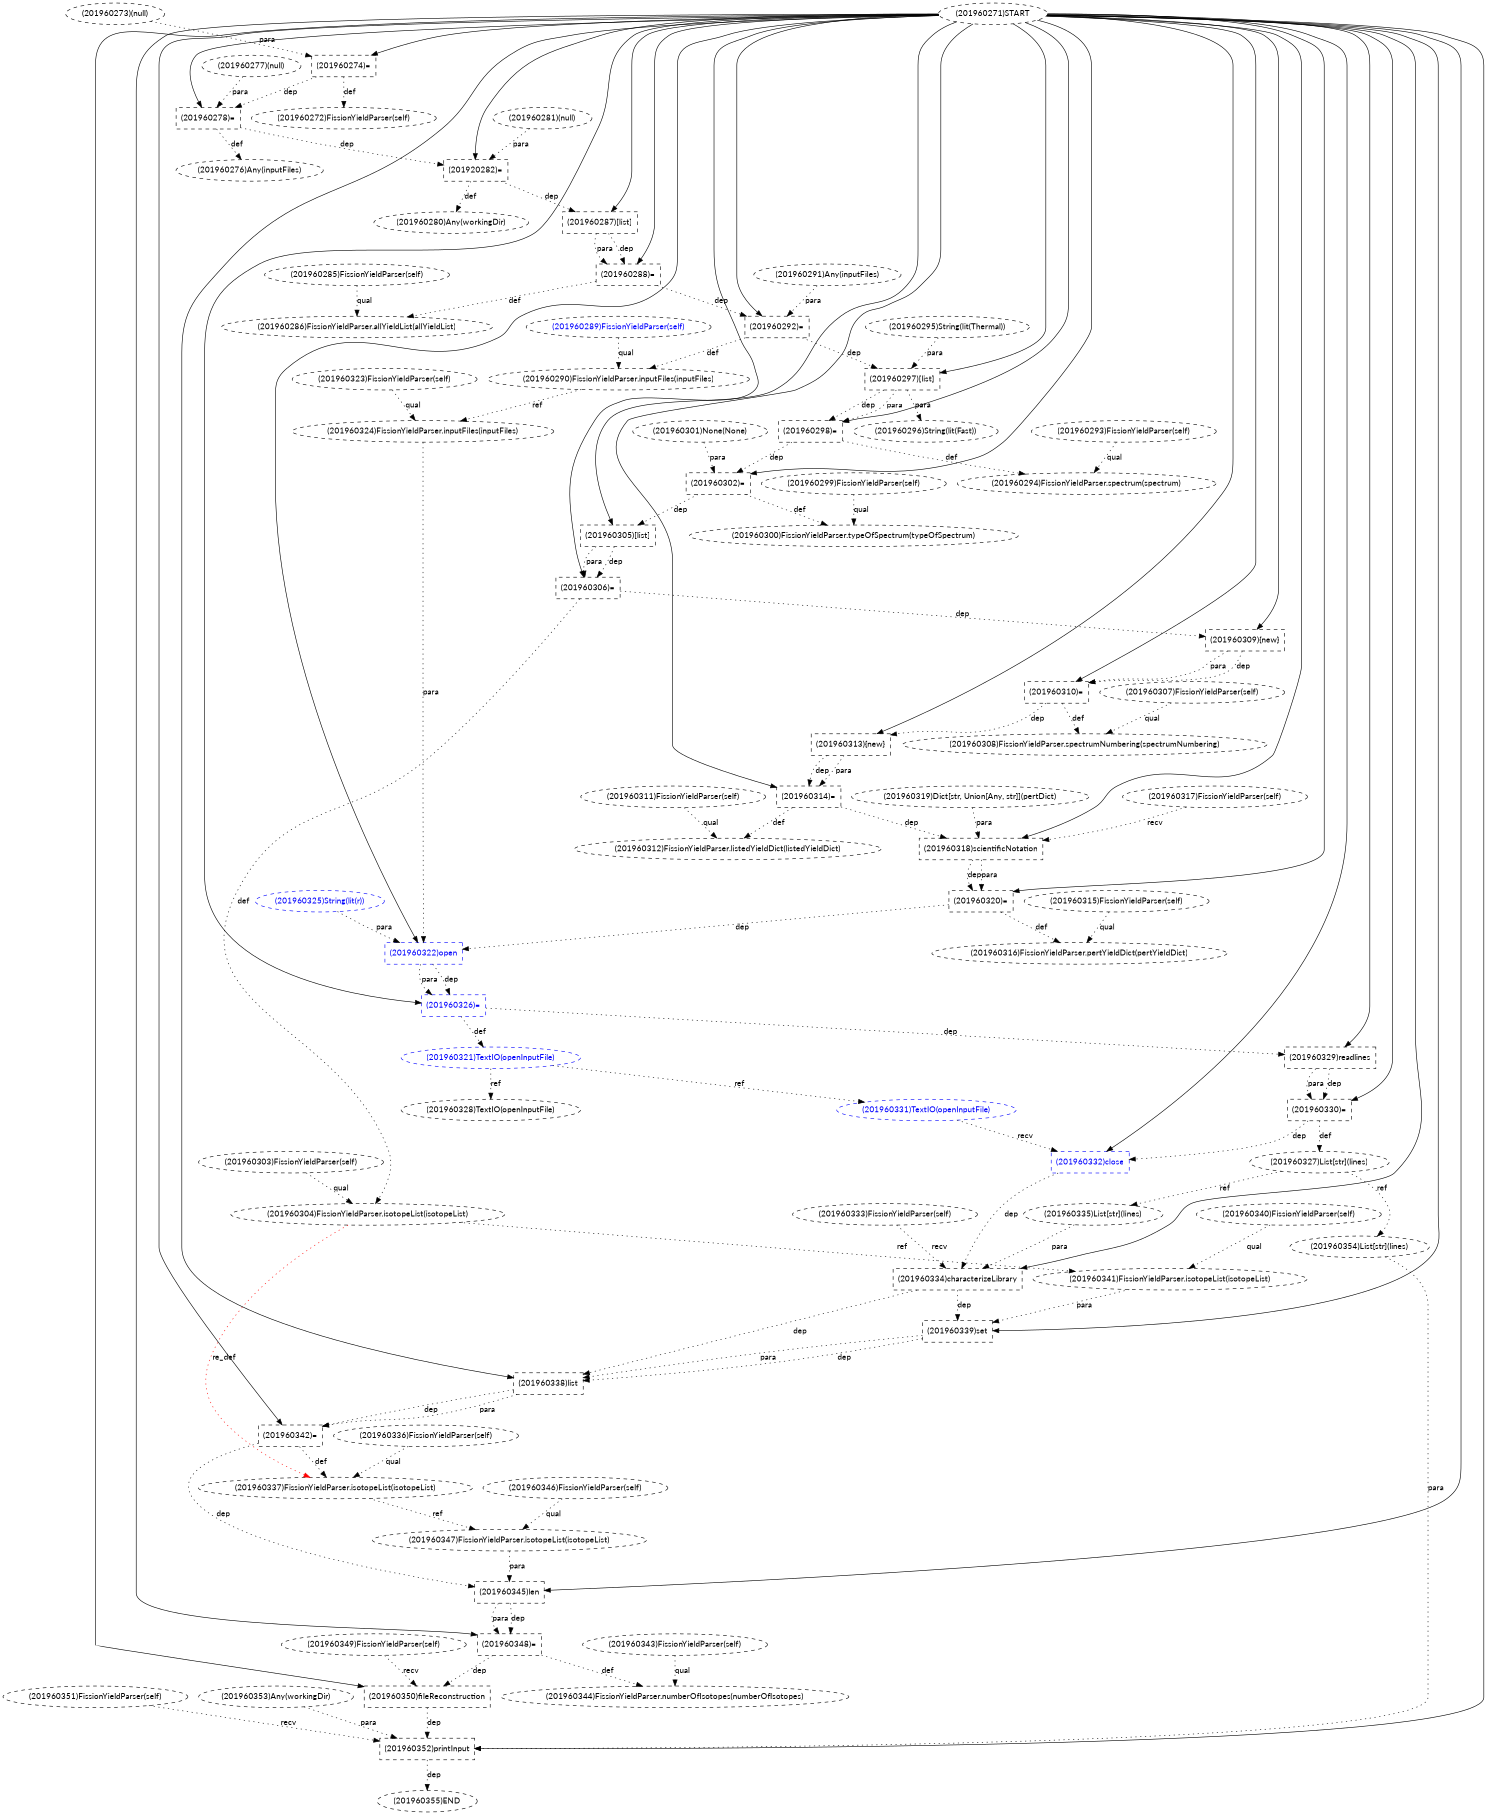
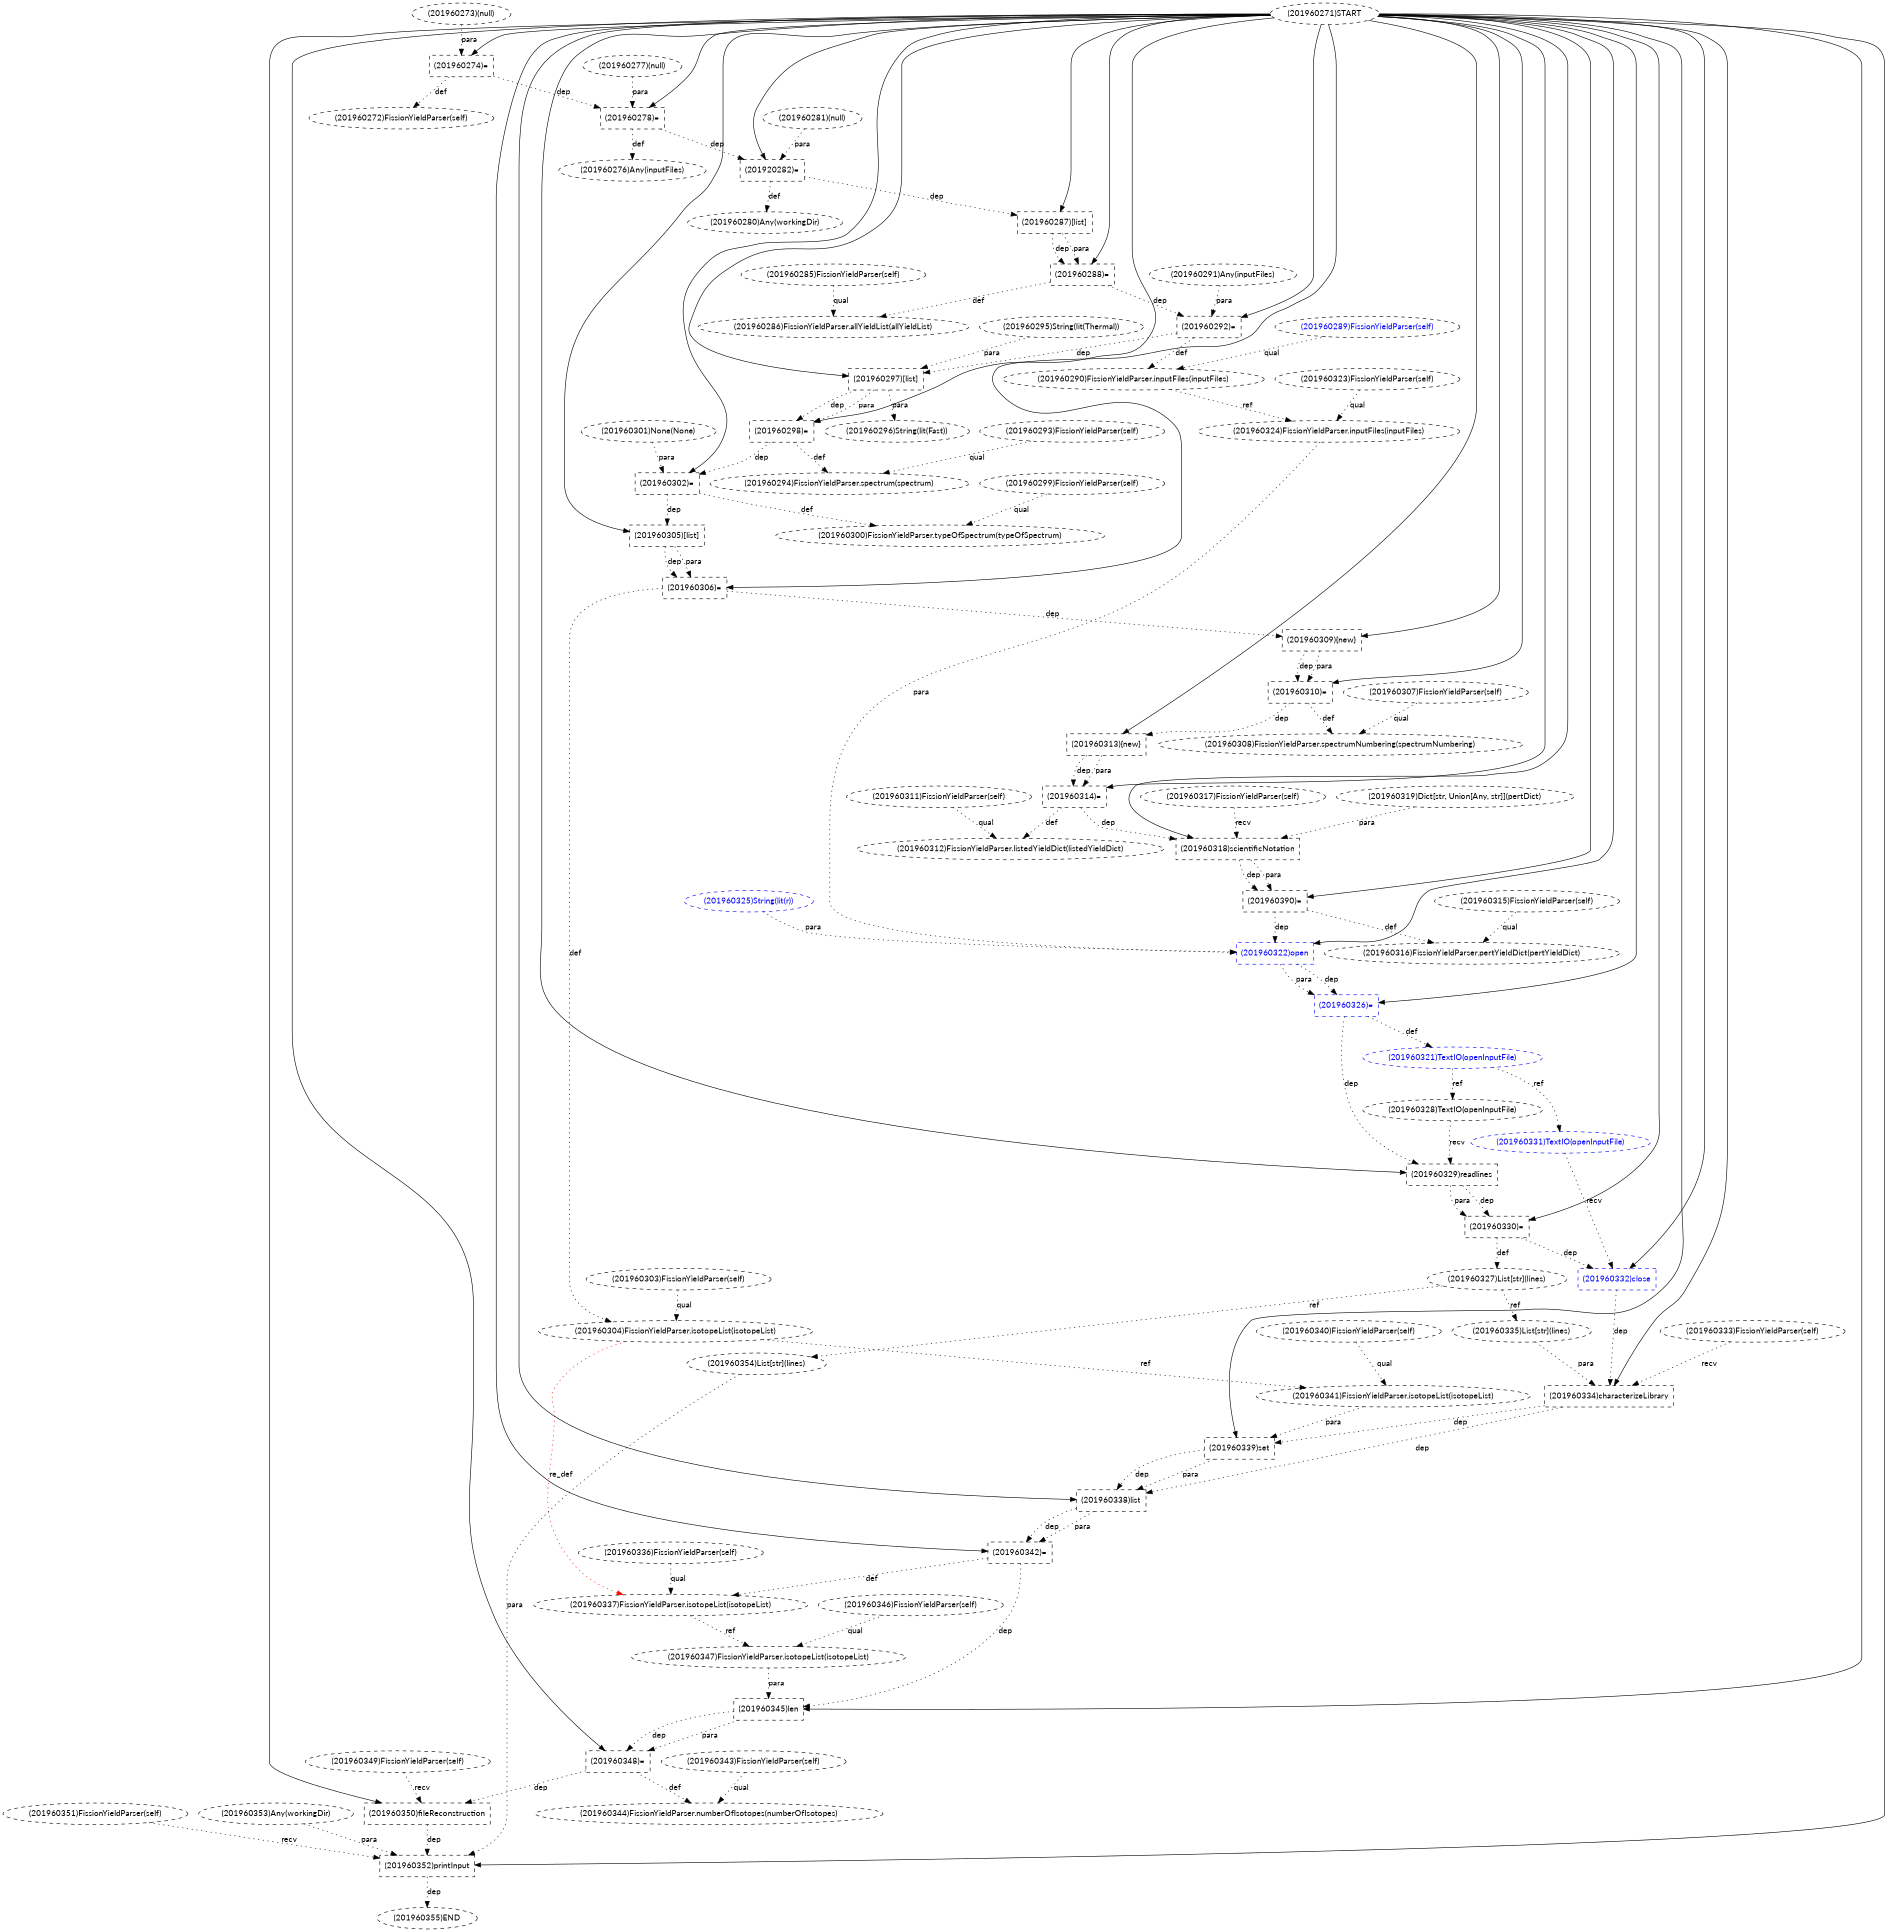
  digraph {
    fontname=Lato
    node [fontname=Lato shape=ellipse style=dashed]
    edge [fontname=Lato style=dotted]
    n1 [label="(201960272)FissionYieldParser(self)"]
    n2 [label="(201960286)FissionYieldParser.allYieldList(allYieldList)"]
    n3 [label="(201960306)=" shape=box]
    n4 [label="(201960304)FissionYieldParser.isotopeList(isotopeList)"]
    n5 [label="(201960309){new}" shape=box]
    n6 [label="(201960337)FissionYieldParser.isotopeList(isotopeList)"]
    n7 [label="(201960341)FissionYieldParser.isotopeList(isotopeList)"]
    n8 [label="(201960310)=" shape=box]
    n9 [label="(201960303)FissionYieldParser(self)"]
    n10 [color=blue fontcolor=blue label="(201960325)String(lit(r))"]
    n11 [color=blue fontcolor=blue label="(201960322)open" shape=box]
    n12 [color=blue fontcolor=blue label="(201960326)=" shape=box]
    n13 [label="(201960351)FissionYieldParser(self)"]
    n14 [label="(201960352)printInput" shape=box]
    n15 [label="(201960355)END" shape=""]
    n16 [label="(201960300)FissionYieldParser.typeOfSpectrum(typeOfSpectrum)"]
    n17 [label="(201960353)Any(workingDir)"]
    n18 [label="(201960313){new}" shape=box]
    n19 [label="(201960308)FissionYieldParser.spectrumNumbering(spectrumNumbering)"]
    n20 [label="(201960314)=" shape=box]
    n21 [label="(201960347)FissionYieldParser.isotopeList(isotopeList)"]
    n22 [label="(201960345)len" shape=box]
    n23 [label="(201960350)fileReconstruction" shape=box]
    n24 [label="(201960301)None(None)"]
    n25 [label="(201960302)=" shape=box]
    n26 [label="(201960305)[list]" shape=box]
    n27 [label="(201960340)FissionYieldParser(self)"]
    n28 [label="(201960339)set" shape=box]
    n29 [label="(201960354)List[str](lines)"]
    n30 [label="(201960280)Any(workingDir)"]
    n31 [label="(201960317)FissionYieldParser(self)"]
    n32 [label="(201960318)scientificNotation" shape=box]
-   n33 [label="(201960320)=" shape=box]
+   n33 [label="(201960390)=" shape=box]
    n34 [label="(201960311)FissionYieldParser(self)"]
    n35 [label="(201960312)FissionYieldParser.listedYieldDict(listedYieldDict)"]
    n36 [label="(201960323)FissionYieldParser(self)"]
    n37 [label="(201960324)FissionYieldParser.inputFiles(inputFiles)"]
    n38 [label="(201960290)FissionYieldParser.inputFiles(inputFiles)"]
    n39 [color=blue fontcolor=blue label="(201960331)TextIO(openInputFile)"]
    n40 [color=blue fontcolor=blue label="(201960332)close" shape=box]
    n41 [label="(201960334)characterizeLibrary" shape=box]
    n42 [fontcolor=blue label="(201960289)FissionYieldParser(self)"]
    n43 [label="(201960274)=" shape=box]
    n44 [label="(201960278)=" shape=box]
    n45 [label="(201960276)Any(inputFiles)"]
    n46 [label="(201920282)=" shape=box]
    n47 [label="(201960292)=" shape=box]
    n48 [label="(201960297)[list]" shape=box]
    n49 [label="(201960296)String(lit(Fast))"]
    n50 [label="(201960298)=" shape=box]
    n51 [label="(201960295)String(lit(Thermal))"]
    n52 [label="(201960348)=" shape=box]
    n53 [label="(201960319)Dict[str, Union[Any, str]](pertDict)"]
    n54 [label="(201960315)FissionYieldParser(self)"]
    n55 [label="(201960316)FissionYieldParser.pertYieldDict(pertYieldDict)"]
    n56 [label="(201960335)List[str](lines)"]
    n57 [label="(201960338)list" shape=box]
    n58 [label="(201960273)(null)"]
    n59 [label="(201960329)readlines" shape=box]
    n60 [color=blue fontcolor=blue label="(201960321)TextIO(openInputFile)"]
    n61 [label="(201960346)FissionYieldParser(self)"]
    n62 [label="(201960288)=" shape=box]
    n63 [label="(201960293)FissionYieldParser(self)"]
    n64 [label="(201960294)FissionYieldParser.spectrum(spectrum)"]
    n65 [label="(201960299)FissionYieldParser(self)"]
    n66 [label="(201960349)FissionYieldParser(self)"]
    n67 [label="(201960291)Any(inputFiles)"]
    n68 [label="(201960328)TextIO(openInputFile)"]
    n69 [label="(201960330)=" shape=box]
    n70 [label="(201960344)FissionYieldParser.numberOfIsotopes(numberOfIsotopes)"]
    n71 [label="(201960327)List[str](lines)"]
    n72 [label="(201960307)FissionYieldParser(self)"]
    n73 [label="(201960342)=" shape=box]
    n74 [label="(201960343)FissionYieldParser(self)"]
    n75 [label="(201960285)FissionYieldParser(self)"]
    n76 [label="(201960333)FissionYieldParser(self)"]
    n77 [label="(201960277)(null)"]
    n78 [label="(201960287)[list]" shape=box]
    n79 [label="(201960336)FissionYieldParser(self)"]
    n80 [label="(201960271)START" shape=""]
    n81 [label="(201960281)(null)"]
    n3 -> n4 [label=def]
    n3 -> n5 [label=dep]
    n4 -> n6 [color=red label=re_def]
    n4 -> n7 [label=ref]
    n5 -> n8 [label=dep]
    n5 -> n8 [label=para]
    n6 -> n21 [label=ref]
    n7 -> n28 [label=para]
    n8 -> n18 [label=dep]
    n8 -> n19 [label=def]
    n9 -> n4 [label=qual]
    n10 -> n11 [label=para]
    n11 -> n12 [label=dep]
    n11 -> n12 [label=para]
    n12 -> n59 [label=dep]
    n12 -> n60 [label=def]
    n13 -> n14 [label=recv]
    n14 -> n15 [label=dep]
    n17 -> n14 [label=para]
    n18 -> n20 [label=dep]
    n18 -> n20 [label=para]
    n20 -> n32 [label=dep]
    n20 -> n35 [label=def]
    n21 -> n22 [label=para]
    n22 -> n52 [label=dep]
    n22 -> n52 [label=para]
    n23 -> n14 [label=dep]
    n24 -> n25 [label=para]
    n25 -> n16 [label=def]
    n25 -> n26 [label=dep]
    n26 -> n3 [label=dep]
    n26 -> n3 [label=para]
    n27 -> n7 [label=qual]
    n28 -> n57 [label=dep]
    n28 -> n57 [label=para]
    n29 -> n14 [label=para]
    n31 -> n32 [label=recv]
    n32 -> n33 [label=dep]
    n32 -> n33 [label=para]
    n33 -> n11 [label=dep]
    n33 -> n55 [label=def]
    n34 -> n35 [label=qual]
    n36 -> n37 [label=qual]
    n37 -> n11 [label=para]
    n38 -> n37 [label=ref]
    n39 -> n40 [label=recv]
    n40 -> n41 [label=dep]
    n41 -> n28 [label=dep]
    n41 -> n57 [label=dep]
    n42 -> n38 [label=qual]
    n43 -> n1 [label=def]
    n43 -> n44 [label=dep]
    n44 -> n45 [label=def]
    n44 -> n46 [label=dep]
    n46 -> n30 [label=def]
    n46 -> n78 [label=dep]
    n47 -> n38 [label=def]
    n47 -> n48 [label=dep]
    n48 -> n49 [label=para]
    n48 -> n50 [label=dep]
    n48 -> n50 [label=para]
    n50 -> n25 [label=dep]
    n50 -> n64 [label=def]
    n51 -> n48 [label=para]
    n52 -> n23 [label=dep]
    n52 -> n70 [label=def]
    n53 -> n32 [label=para]
    n54 -> n55 [label=qual]
    n56 -> n41 [label=para]
    n57 -> n73 [label=dep]
    n57 -> n73 [label=para]
    n58 -> n43 [label=para]
    n59 -> n69 [label=dep]
    n59 -> n69 [label=para]
    n60 -> n39 [label=ref]
    n60 -> n68 [label=ref]
    n61 -> n21 [label=qual]
    n62 -> n2 [label=def]
    n62 -> n47 [label=dep]
    n63 -> n64 [label=qual]
    n65 -> n16 [label=qual]
    n66 -> n23 [label=recv]
    n67 -> n47 [label=para]
+   n68 -> n59 [label=recv]
    n69 -> n40 [label=dep]
    n69 -> n71 [label=def]
    n71 -> n29 [label=ref]
    n71 -> n56 [label=ref]
    n72 -> n19 [label=qual]
    n73 -> n6 [label=def]
    n73 -> n22 [label=dep]
    n74 -> n70 [label=qual]
    n75 -> n2 [label=qual]
    n76 -> n41 [label=recv]
    n77 -> n44 [label=para]
    n78 -> n62 [label=dep]
    n78 -> n62 [label=para]
    n79 -> n6 [label=qual]
    n80 -> n3 [style=solid]
    n80 -> n5 [style=solid]
    n80 -> n8 [style=solid]
    n80 -> n11 [style=solid]
    n80 -> n12 [style=solid]
    n80 -> n14 [style=solid]
    n80 -> n18 [style=solid]
    n80 -> n20 [style=solid]
    n80 -> n22 [style=solid]
    n80 -> n23 [style=solid]
    n80 -> n25 [style=solid]
    n80 -> n26 [style=solid]
    n80 -> n28 [style=solid]
    n80 -> n32 [style=solid]
    n80 -> n33 [style=solid]
    n80 -> n40 [style=solid]
    n80 -> n41 [style=solid]
    n80 -> n43 [style=solid]
    n80 -> n44 [style=solid]
    n80 -> n46 [style=solid]
    n80 -> n47 [style=solid]
    n80 -> n48 [style=solid]
    n80 -> n50 [style=solid]
    n80 -> n52 [style=solid]
    n80 -> n57 [style=solid]
    n80 -> n59 [style=solid]
    n80 -> n62 [style=solid]
    n80 -> n69 [style=solid]
    n80 -> n73 [style=solid]
    n80 -> n78 [style=solid]
    n81 -> n46 [label=para]
  }
